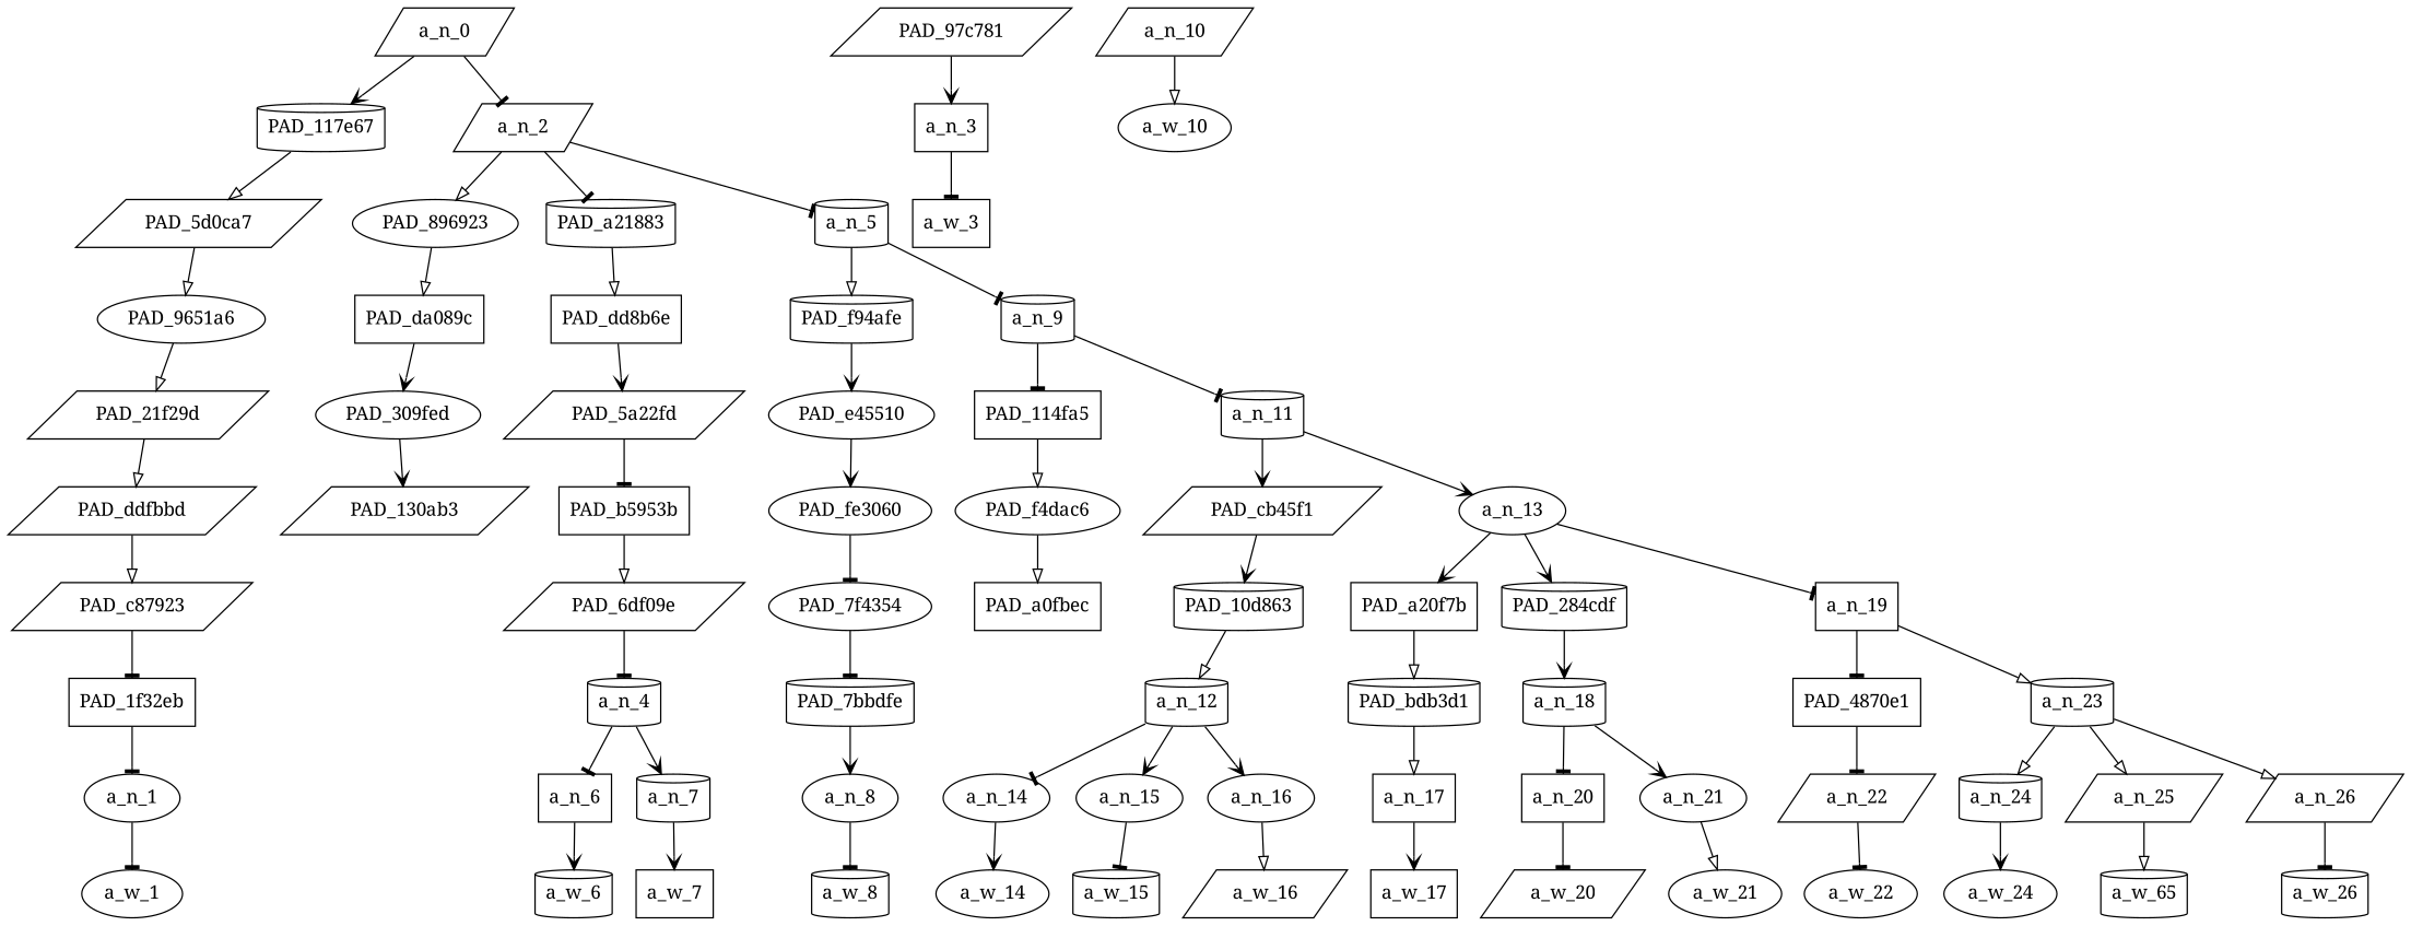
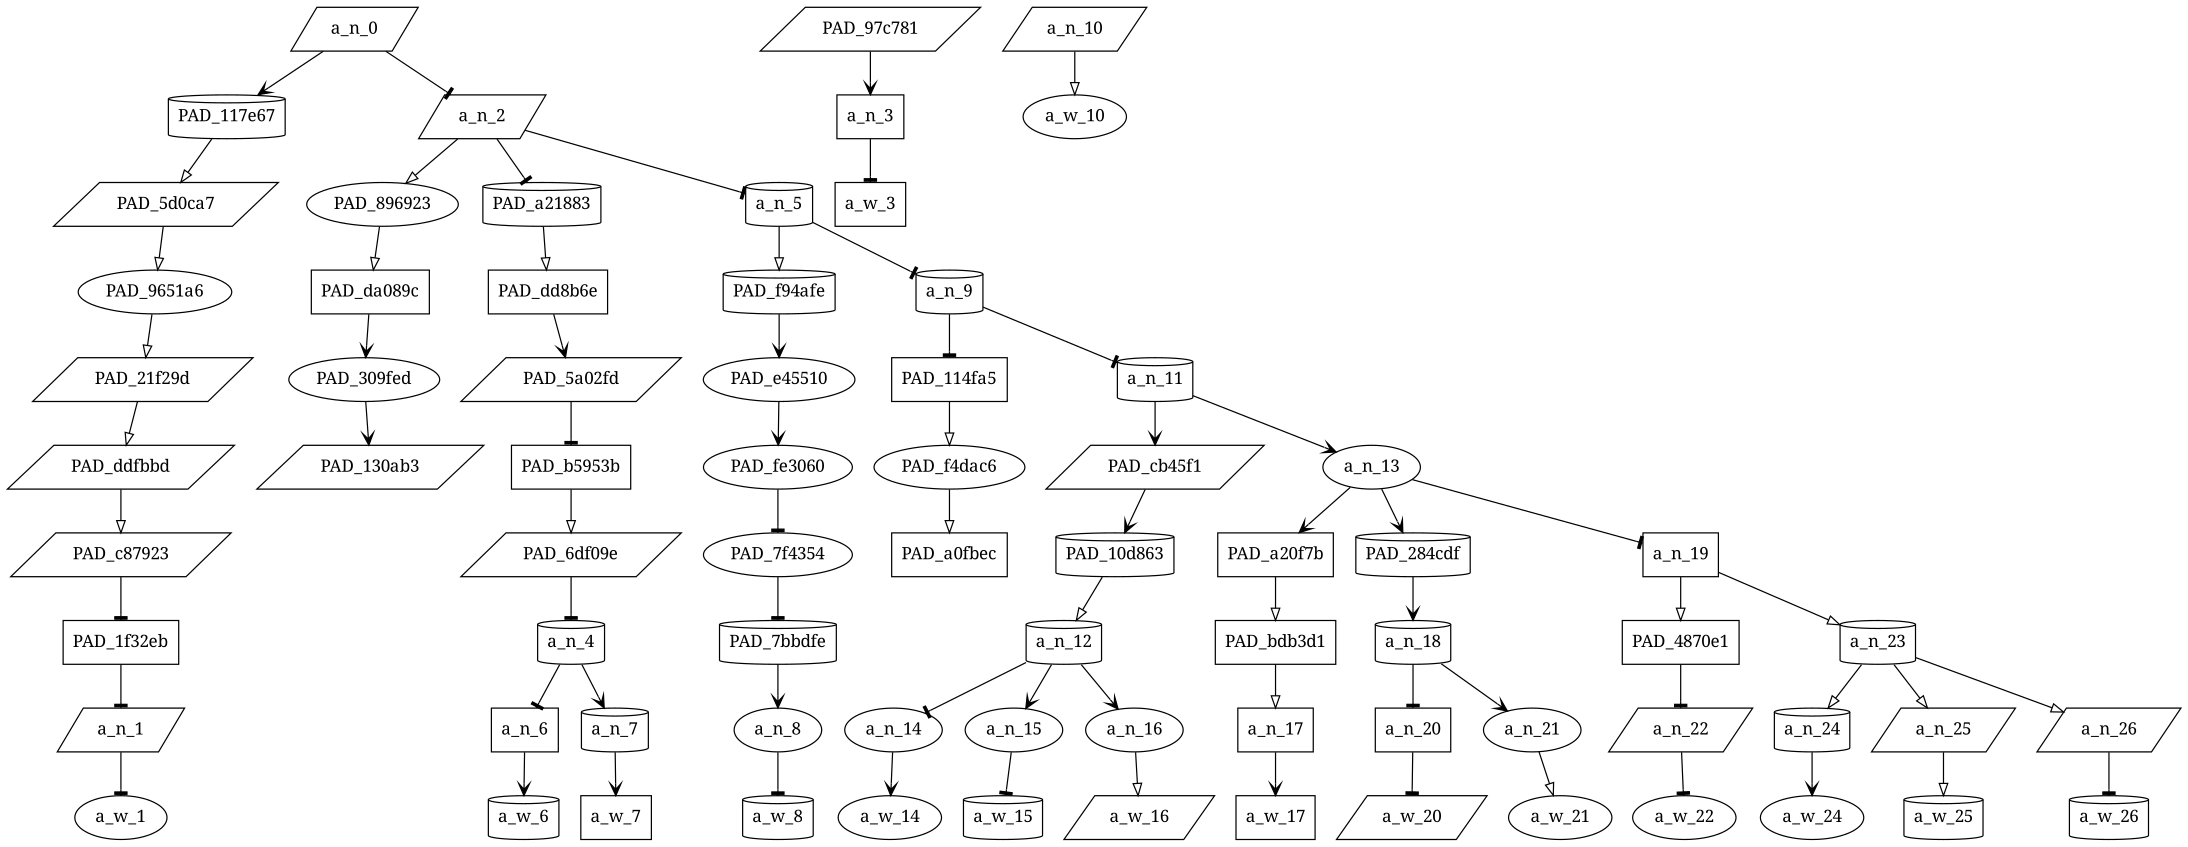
  strict digraph {
    fontname="Noto Serif"
    node [div_dir=1 fontname="Noto Serif" index=0 level=1 shape=cylinder text_span="[0]" value=0.03721327]
    edge [arrowhead=tee fontname="Noto Serif"]
    a_n_0 [level=9 shape=parallelogram text_span="[0, 1, 2, 3, 4, 5, 6, 7, 8, 9, 10, 11, 12, 13, 14, 15]" value=0.99999999]
    PAD_117e67 [level=8]
    a_n_2 [index=1 level=8 shape=parallelogram text_span="[1, 2, 3, 4, 5, 6, 7, 8, 9, 10, 11, 12, 13, 14, 15]" value=0.96164602]
    PAD_5d0ca7 [level=7 shape=parallelogram]
    PAD_896923 [index=1 level=7 shape=ellipse text_span="[1]" value=0.03515780]
    PAD_a21883 [index=2 level=7 text_span="[2, 3]" value=0.08496446]
    a_n_5 [index=3 level=7 text_span="[4, 5, 6, 7, 8, 9, 10, 11, 12, 13, 14, 15]" value=0.84038415]
    PAD_9651a6 [level=6 shape=ellipse]
    PAD_da089c [index=1 level=6 shape=box text_span="[1]" value=0.03515780]
    PAD_dd8b6e [index=2 level=6 shape=box text_span="[2, 3]" value=0.08496446]
    PAD_f94afe [index=3 level=6 text_span="[4]" value=0.03491011]
    a_n_9 [index=4 level=6 text_span="[5, 6, 7, 8, 9, 10, 11, 12, 13, 14, 15]" value=0.80442540]
    PAD_21f29d [level=5 shape=parallelogram]
    PAD_ddfbbd [level=4 shape=parallelogram]
    PAD_c87923 [level=3 shape=parallelogram]
    PAD_1f32eb [level=2 shape=box]
-   a_n_1 [shape=ellipse]
+   a_n_1 [shape=parallelogram]
    a_w_1 [div_dir=0 level=0 shape=ellipse value=why]
    PAD_309fed [index=1 level=5 shape=ellipse text_span="[1]" value=0.03515780]
-   PAD_5a02fd [index=2 level=5 shape=parallelogram text_span="[2, 3]" value=0.08496446 label=PAD_5a22fd]
+   PAD_5a02fd [index=2 level=5 shape=parallelogram text_span="[2, 3]" value=0.08496446]
    PAD_e45510 [index=3 level=5 shape=ellipse text_span="[4]" value=0.03491011]
    PAD_114fa5 [index=4 level=5 shape=box text_span="[5]" value=0.03385305]
    a_n_11 [index=5 level=5 text_span="[6, 7, 8, 9, 10, 11, 12, 13, 14, 15]" value=0.76950811]
    PAD_130ab3 [index=1 level=4 shape=parallelogram text_span="[1]" value=0.03515780]
    PAD_97c781 [index=1 level=2 shape=parallelogram text_span="[1]" value=0.03515780]
    a_n_3 [index=1 shape=box text_span="[1]" value=0.03515780]
    a_w_3 [div_dir=0 index=1 level=0 shape=box text_span="[1]" value=is]
    PAD_b5953b [index=2 level=4 shape=box text_span="[2, 3]" value=0.08496446]
    PAD_6df09e [index=2 level=3 shape=parallelogram text_span="[2, 3]" value=0.08496446]
    a_n_4 [index=2 level=2 text_span="[2, 3]" value=0.08496446]
    a_n_6 [index=2 shape=box text_span="[2]" value=0.04373409]
    a_n_7 [index=3 text_span="[3]" value=0.04073233]
    a_w_6 [div_dir=0 index=2 level=0 text_span="[2]" value=nobody]
    a_w_7 [div_dir=0 index=3 level=0 shape=box text_span="[3]" value=here]
    PAD_fe3060 [index=3 level=4 shape=ellipse text_span="[4]" value=0.03491011]
    PAD_f4dac6 [index=4 level=4 shape=ellipse text_span="[5]" value=0.03385305]
    PAD_cb45f1 [index=5 level=4 shape=parallelogram text_span="[6, 7, 8]" value=0.36674450]
    a_n_13 [index=6 level=4 shape=ellipse text_span="[9, 10, 11, 12, 13, 14, 15]" value=0.40169743]
    PAD_7f4354 [index=3 level=3 shape=ellipse text_span="[4]" value=0.03491011]
    PAD_7bbdfe [index=3 level=2 text_span="[4]" value=0.03491011]
    a_n_8 [index=4 shape=ellipse text_span="[4]" value=0.03491011]
    a_w_8 [div_dir=0 index=4 level=0 text_span="[4]" value=talking]
    PAD_a0fbec [index=4 level=3 shape=box text_span="[5]" value=0.03385305]
    PAD_10d863 [index=5 level=3 text_span="[6, 7, 8]" value=0.36674450]
    PAD_a20f7b [index=6 level=3 shape=box text_span="[9]" value=0.09930302]
    PAD_284cdf [index=7 level=3 text_span="[10, 11]" value=0.11811965]
    a_n_19 [index=8 level=3 shape=box text_span="[12, 13, 14, 15]" value=0.18348935]
    a_n_10 [index=5 shape=parallelogram text_span="[5]" value=0.03385305]
    a_w_10 [div_dir=0 index=5 level=0 shape=ellipse text_span="[5]" value=about]
    a_n_12 [index=5 level=2 text_span="[6, 7, 8]" value=0.36674450]
-   PAD_bdb3d1 [index=6 level=2 text_span="[9]" value=0.09930302]
+   PAD_bdb3d1 [index=6 level=2 shape=box text_span="[9]" value=0.09930302]
    a_n_18 [index=7 level=2 text_span="[10, 11]" value=0.11811965]
    PAD_4870e1 [index=8 level=2 shape=box text_span="[12]" value=0.03469798]
    a_n_23 [index=9 level=2 text_span="[13, 14, 15]" value=0.14831386]
    a_n_14 [index=6 shape=ellipse text_span="[6]" value=0.03851326]
    a_n_15 [index=7 shape=ellipse text_span="[7]" value=0.16596190]
    a_n_16 [index=8 shape=ellipse text_span="[8]" value=0.16154768]
    a_w_14 [div_dir=0 index=6 level=0 shape=ellipse text_span="[6]" value=that]
    a_w_15 [div_dir=0 index=7 level=0 text_span="[7]" value=nigger]
    a_w_16 [div_dir=0 index=8 level=0 shape=parallelogram text_span="[8]" value=conyers]
    a_n_17 [index=9 shape=box text_span="[9]" value=0.09930302]
    a_n_20 [index=10 shape=box text_span="[10]" value=0.06642105]
    a_n_21 [index=11 shape=ellipse text_span="[11]" value=0.05106197]
    a_n_22 [index=12 shape=parallelogram text_span="[12]" value=0.03469798]
    a_n_24 [index=13 text_span="[13]" value=0.03443805]
    a_n_25 [index=14 shape=parallelogram text_span="[14]" value=0.04246683]
    a_n_26 [index=15 shape=parallelogram text_span="[15]" value=0.07088074]
    a_w_17 [div_dir=0 index=9 level=0 shape=box text_span="[9]" value=raping]
    a_w_20 [div_dir=0 index=10 level=0 shape=parallelogram text_span="[10]" value=white]
    a_w_21 [div_dir=0 index=11 level=0 shape=ellipse text_span="[11]" value=women]
    a_w_22 [div_dir=0 index=12 level=0 shape=ellipse text_span="[12]" value=on]
    a_w_24 [div_dir=0 index=13 level=0 shape=ellipse text_span="[13]" value=the]
-   a_w_25 [div_dir=0 index=14 level=0 text_span="[14]" value=taxpayer label=a_w_65]
+   a_w_25 [div_dir=0 index=14 level=0 text_span="[14]" value=taxpayer]
    a_w_26 [div_dir=0 index=15 level=0 text_span="[15]" value=dime]
    a_n_0 -> PAD_117e67 [arrowhead=vee]
    a_n_0 -> a_n_2
    PAD_117e67 -> PAD_5d0ca7 [arrowhead=onormal]
    a_n_2 -> PAD_896923 [arrowhead=onormal]
    a_n_2 -> PAD_a21883
    a_n_2 -> a_n_5
    PAD_5d0ca7 -> PAD_9651a6 [arrowhead=onormal]
    PAD_896923 -> PAD_da089c [arrowhead=onormal]
    PAD_a21883 -> PAD_dd8b6e [arrowhead=onormal]
    a_n_5 -> PAD_f94afe [arrowhead=onormal]
    a_n_5 -> a_n_9
    PAD_9651a6 -> PAD_21f29d [arrowhead=onormal]
    PAD_da089c -> PAD_309fed [arrowhead=vee]
    PAD_dd8b6e -> PAD_5a02fd [arrowhead=vee]
    PAD_f94afe -> PAD_e45510 [arrowhead=vee]
    a_n_9 -> PAD_114fa5
    a_n_9 -> a_n_11
    PAD_21f29d -> PAD_ddfbbd [arrowhead=onormal]
    PAD_ddfbbd -> PAD_c87923 [arrowhead=onormal]
    PAD_c87923 -> PAD_1f32eb
    PAD_1f32eb -> a_n_1
    a_n_1 -> a_w_1
    PAD_309fed -> PAD_130ab3 [arrowhead=vee]
    PAD_5a02fd -> PAD_b5953b
    PAD_e45510 -> PAD_fe3060 [arrowhead=vee]
    PAD_114fa5 -> PAD_f4dac6 [arrowhead=onormal]
    a_n_11 -> PAD_cb45f1 [arrowhead=vee]
    a_n_11 -> a_n_13 [arrowhead=vee]
    PAD_97c781 -> a_n_3 [arrowhead=vee]
    a_n_3 -> a_w_3
    PAD_b5953b -> PAD_6df09e [arrowhead=onormal]
    PAD_6df09e -> a_n_4
    a_n_4 -> a_n_6
    a_n_4 -> a_n_7 [arrowhead=vee]
    a_n_6 -> a_w_6 [arrowhead=vee]
    a_n_7 -> a_w_7 [arrowhead=vee]
    PAD_fe3060 -> PAD_7f4354
    PAD_f4dac6 -> PAD_a0fbec [arrowhead=onormal]
    PAD_cb45f1 -> PAD_10d863 [arrowhead=vee]
    a_n_13 -> PAD_a20f7b [arrowhead=vee]
    a_n_13 -> PAD_284cdf [arrowhead=vee]
    a_n_13 -> a_n_19
    PAD_7f4354 -> PAD_7bbdfe
    PAD_7bbdfe -> a_n_8 [arrowhead=vee]
    a_n_8 -> a_w_8
    PAD_10d863 -> a_n_12 [arrowhead=onormal]
    PAD_a20f7b -> PAD_bdb3d1 [arrowhead=onormal]
    PAD_284cdf -> a_n_18 [arrowhead=vee]
-   a_n_19 -> PAD_4870e1
+   a_n_19 -> PAD_4870e1 [arrowhead=onormal]
    a_n_19 -> a_n_23 [arrowhead=onormal]
    a_n_10 -> a_w_10 [arrowhead=onormal]
    a_n_12 -> a_n_14
    a_n_12 -> a_n_15 [arrowhead=vee]
    a_n_12 -> a_n_16 [arrowhead=vee]
    PAD_bdb3d1 -> a_n_17 [arrowhead=onormal]
    a_n_18 -> a_n_20
    a_n_18 -> a_n_21 [arrowhead=vee]
    PAD_4870e1 -> a_n_22
    a_n_23 -> a_n_24 [arrowhead=onormal]
    a_n_23 -> a_n_25 [arrowhead=onormal]
    a_n_23 -> a_n_26 [arrowhead=onormal]
    a_n_14 -> a_w_14 [arrowhead=vee]
    a_n_15 -> a_w_15
    a_n_16 -> a_w_16 [arrowhead=onormal]
    a_n_17 -> a_w_17 [arrowhead=vee]
    a_n_20 -> a_w_20
    a_n_21 -> a_w_21 [arrowhead=onormal]
    a_n_22 -> a_w_22
    a_n_24 -> a_w_24 [arrowhead=vee]
    a_n_25 -> a_w_25 [arrowhead=onormal]
    a_n_26 -> a_w_26
  }
